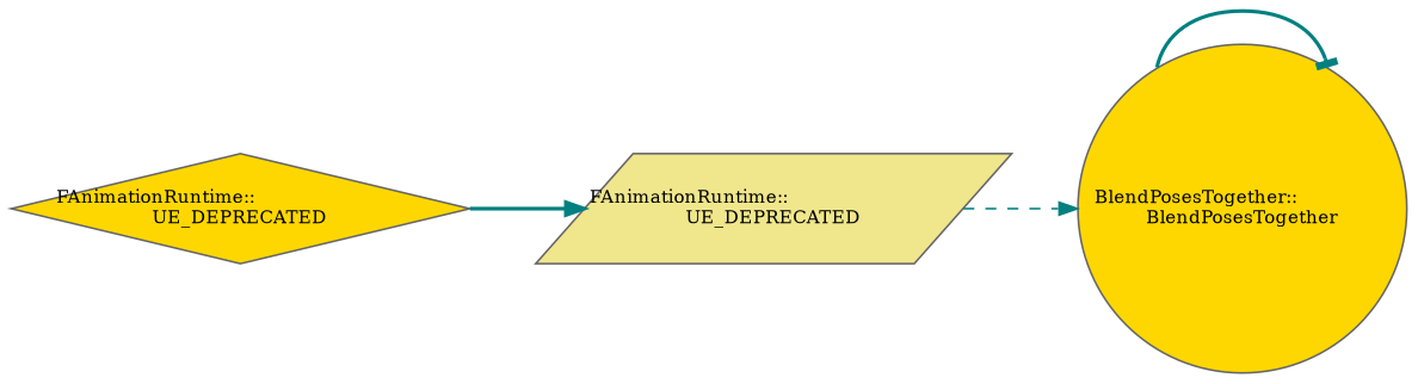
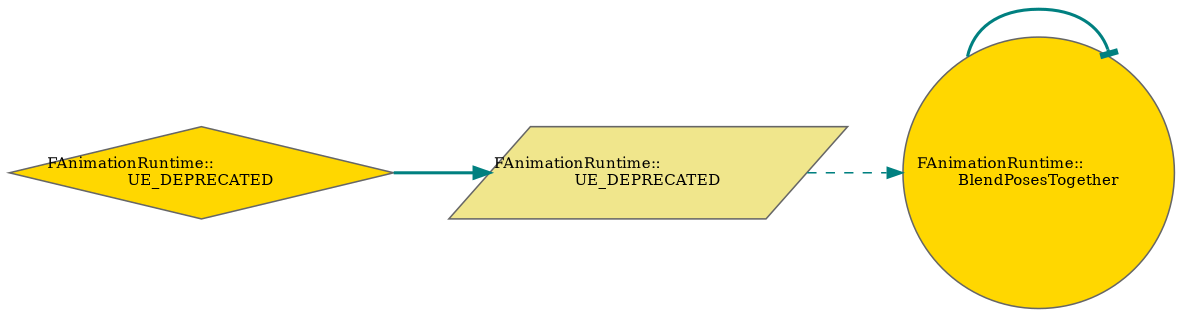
  digraph {
    rankdir=LR
    fontname="DejaVu Serif"
    node [color=grey40 fillcolor=gold fontname="DejaVu Serif" fontsize=10 style=filled]
    edge [color=teal fontname="DejaVu Serif" fontsize=10 labelfontname=Helvetica labelfontsize=10 style=bold arrowhead=normal]
    n1 [color=gray40 fontcolor=black height=0.2 label="FAnimationRuntime::\lUE_DEPRECATED" shape=diamond width=0.4]
    n2 [fillcolor=khaki height=0.2 label="FAnimationRuntime::\lUE_DEPRECATED" shape=parallelogram width=0.4]
-   n3 [height=0.2 label="BlendPosesTogether::\lBlendPosesTogether" shape=circle width=0.4]
+   n3 [height=0.2 label="FAnimationRuntime::\lBlendPosesTogether" shape=circle width=0.4]
    n1 -> n2
    n2 -> n3 [style=dashed]
    n3 -> n3 [arrowhead=tee]
  }
